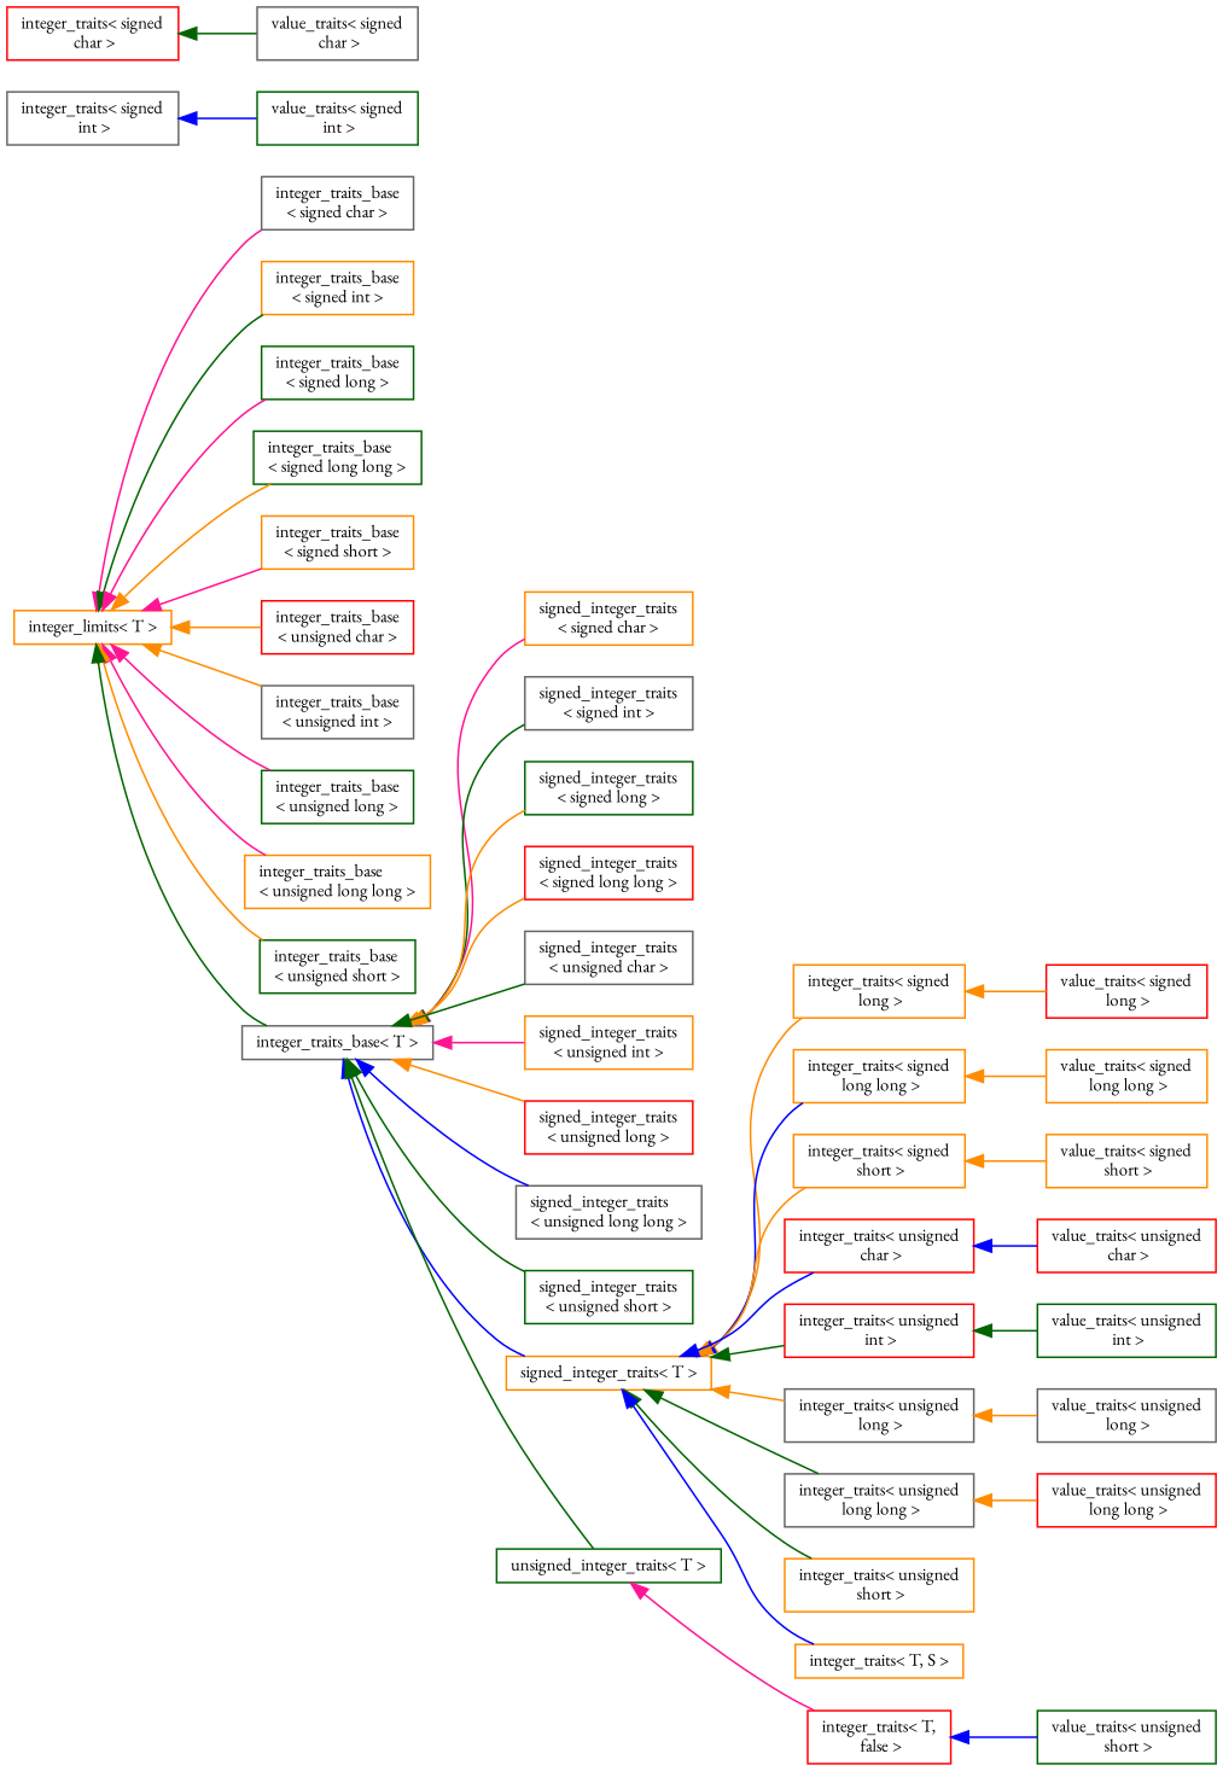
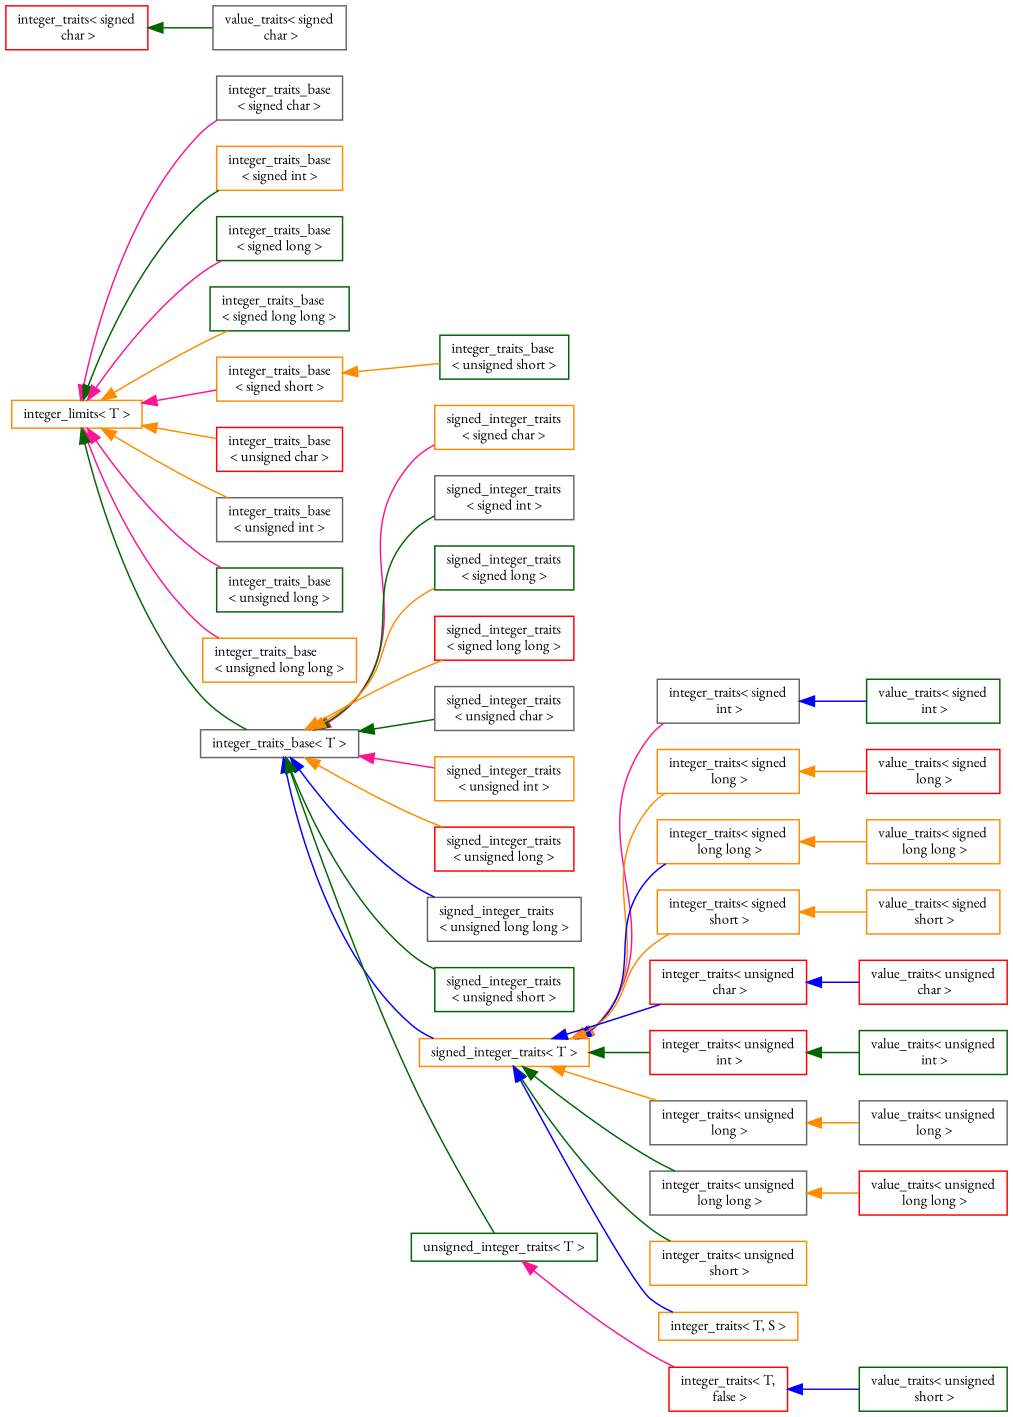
  digraph {
    fontname="EB Garamond"
    rankdir=LR
    node [color=darkorange fillcolor=white fontname="EB Garamond" fontsize=10 shape=box style=filled]
    edge [color=darkorange dir=back fontname="EB Garamond" fontsize=10 labelfontname=Helvetica labelfontsize=10 style=solid]
    n1 [height=0.2 label="integer_limits\< T \>" width=0.4]
    n2 [color=gray40 height=0.2 label="integer_traits_base\l\< signed char \>" width=0.4]
    n3 [height=0.2 label="integer_traits_base\l\< signed int \>" width=0.4]
    n4 [color=darkgreen height=0.2 label="integer_traits_base\l\< signed long \>" width=0.4]
    n5 [color=darkgreen height=0.2 label="integer_traits_base\l\< signed long long \>" width=0.4]
    n6 [height=0.2 label="integer_traits_base\l\< signed short \>" width=0.4]
    n7 [color=red height=0.2 label="integer_traits_base\l\< unsigned char \>" width=0.4]
    n8 [color=gray40 height=0.2 label="integer_traits_base\l\< unsigned int \>" width=0.4]
    n9 [color=darkgreen height=0.2 label="integer_traits_base\l\< unsigned long \>" width=0.4]
    n10 [height=0.2 label="integer_traits_base\l\< unsigned long long \>" width=0.4]
    n11 [color=darkgreen height=0.2 label="integer_traits_base\l\< unsigned short \>" width=0.4]
    n12 [color=gray40 height=0.2 label="integer_traits_base\< T \>" width=0.4]
    n13 [height=0.2 label="signed_integer_traits\l\< signed char \>" width=0.4]
    n14 [color=gray40 height=0.2 label="signed_integer_traits\l\< signed int \>" width=0.4]
    n15 [color=darkgreen height=0.2 label="signed_integer_traits\l\< signed long \>" width=0.4]
    n16 [color=red height=0.2 label="signed_integer_traits\l\< signed long long \>" width=0.4]
    n17 [color=gray40 height=0.2 label="signed_integer_traits\l\< unsigned char \>" width=0.4]
    n18 [height=0.2 label="signed_integer_traits\l\< unsigned int \>" width=0.4]
    n19 [color=red height=0.2 label="signed_integer_traits\l\< unsigned long \>" width=0.4]
    n20 [color=gray40 height=0.2 label="signed_integer_traits\l\< unsigned long long \>" width=0.4]
    n21 [color=darkgreen height=0.2 label="signed_integer_traits\l\< unsigned short \>" width=0.4]
    n22 [height=0.2 label="signed_integer_traits\< T \>" width=0.4]
    n23 [color=darkgreen height=0.2 label="unsigned_integer_traits\< T \>" width=0.4]
    n24 [color=gray40 height=0.2 label="integer_traits\< signed\l int \>" width=0.4]
    n25 [height=0.2 label="integer_traits\< signed\l long \>" width=0.4]
    n26 [height=0.2 label="integer_traits\< signed\l long long \>" width=0.4]
    n27 [height=0.2 label="integer_traits\< signed\l short \>" width=0.4]
    n28 [color=red height=0.2 label="integer_traits\< unsigned\l char \>" width=0.4]
    n29 [color=red height=0.2 label="integer_traits\< unsigned\l int \>" width=0.4]
    n30 [color=gray40 height=0.2 label="integer_traits\< unsigned\l long \>" width=0.4]
    n31 [color=gray40 height=0.2 label="integer_traits\< unsigned\l long long \>" width=0.4]
    n32 [height=0.2 label="integer_traits\< unsigned\l short \>" width=0.4]
    n33 [height=0.2 label="integer_traits\< T, S \>" width=0.4]
    n34 [color=red height=0.2 label="integer_traits\< T,\l false \>" width=0.4]
    n35 [color=red height=0.2 label="integer_traits\< signed\l char \>" width=0.4]
    n36 [color=gray40 height=0.2 label="value_traits\< signed\l char \>" width=0.4]
    n37 [color=darkgreen height=0.2 label="value_traits\< signed\l int \>" width=0.4]
    n38 [color=red height=0.2 label="value_traits\< signed\l long \>" width=0.4]
    n39 [height=0.2 label="value_traits\< signed\l long long \>" width=0.4]
    n40 [height=0.2 label="value_traits\< signed\l short \>" width=0.4]
    n41 [color=red height=0.2 label="value_traits\< unsigned\l char \>" width=0.4]
    n42 [color=darkgreen height=0.2 label="value_traits\< unsigned\l int \>" width=0.4]
    n43 [color=gray40 height=0.2 label="value_traits\< unsigned\l long \>" width=0.4]
    n44 [color=red height=0.2 label="value_traits\< unsigned\l long long \>" width=0.4]
    n45 [color=darkgreen height=0.2 label="value_traits\< unsigned\l short \>" width=0.4]
    n1 -> n2 [color=deeppink]
    n1 -> n3 [color=darkgreen]
    n1 -> n4 [color=deeppink]
    n1 -> n5
    n1 -> n6 [color=deeppink]
    n1 -> n7
    n1 -> n8
    n1 -> n9 [color=deeppink]
    n1 -> n10 [color=deeppink]
-   n1 -> n11
+   n6 -> n11
    n1 -> n12 [color=darkgreen]
    n12 -> n13 [color=deeppink]
    n12 -> n14 [color=darkgreen]
    n12 -> n15
    n12 -> n16
    n12 -> n17 [color=darkgreen]
    n12 -> n18 [color=deeppink]
    n12 -> n19
    n12 -> n20 [color=blue]
    n12 -> n21 [color=darkgreen]
    n12 -> n22 [color=blue]
    n12 -> n23 [color=darkgreen]
+   n22 -> n24 [color=deeppink]
    n22 -> n25
    n22 -> n26 [color=blue]
    n22 -> n27
    n22 -> n28 [color=blue]
    n22 -> n29 [color=darkgreen]
    n22 -> n30
    n22 -> n31 [color=darkgreen]
    n22 -> n32 [color=darkgreen]
    n22 -> n33 [color=blue]
    n23 -> n34 [color=deeppink]
    n24 -> n37 [color=blue]
    n25 -> n38
    n26 -> n39
    n27 -> n40
    n28 -> n41 [color=blue]
    n29 -> n42 [color=darkgreen]
    n30 -> n43
    n31 -> n44
    n34 -> n45 [color=blue]
    n35 -> n36 [color=darkgreen]
  }
